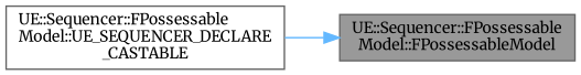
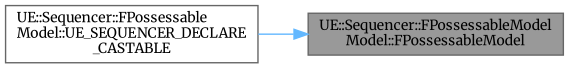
  digraph {
    rankdir=RL
    fontname=Merriweather
    node [fontname=Merriweather fontsize=10 shape=box style=filled]
-   n1 [color=gray40 fillcolor=grey60 fontcolor=black height=0.2 label="UE::Sequencer::FPossessable\lModel::FPossessableModel" width=0.4]
+   n1 [color=gray40 fillcolor=grey60 fontcolor=black height=0.2 label="UE::Sequencer::FPossessableModel\lModel::FPossessableModel" width=0.4]
    n2 [color=grey40 fillcolor=white height=0.2 label="UE::Sequencer::FPossessable\lModel::UE_SEQUENCER_DECLARE\l_CASTABLE" width=0.4]
    n1 -> n2 [color=steelblue1 dir=back fontname=Merriweather fontsize=10 labelfontname=Helvetica labelfontsize=10 style=solid]
  }
